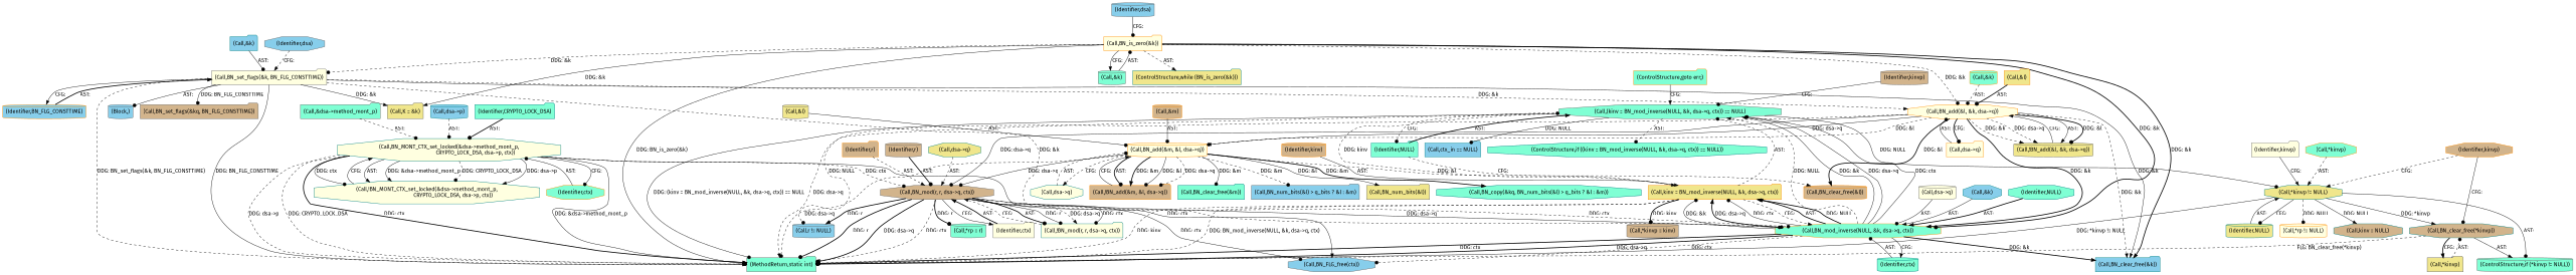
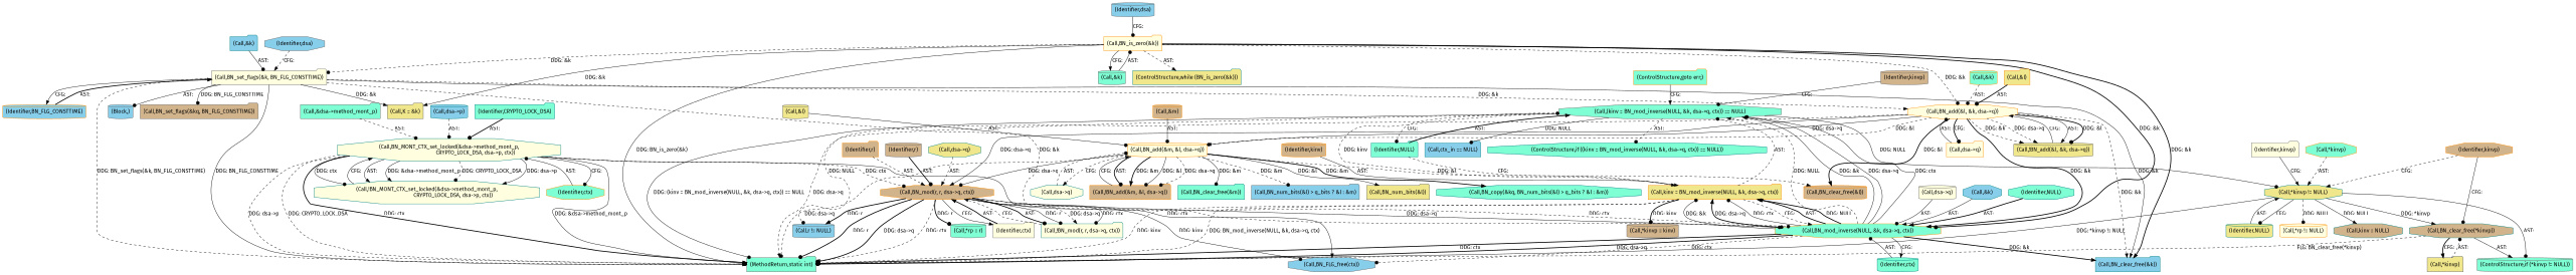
  digraph {
    fontname="Fira Sans"
    node [color=gray40 fillcolor=aquamarine fontname="Fira Sans" shape=folder style=filled]
    edge [arrowhead=dot fontname="Fira Sans" style=solid]
    n1 [color=teal fillcolor=tan label="(Call,BN_clear_free(*kinvp))" shape=octagon]
    n2 [fillcolor=khaki label="(Call,*kinvp)"]
    n3 [label="(MethodReturn,static int)"]
    n4 [label="(ControlStructure,if (*kinvp != NULL))" shape=cylinder]
    n5 [color=teal fillcolor=khaki label="(Call,*kinvp != NULL)" shape=octagon]
    n6 [color=teal fillcolor=khaki label="(Identifier,NULL)" shape=cylinder]
    n7 [color=darkorange fillcolor=lightyellow label="(Call,*rp != NULL)" shape=cylinder]
    n8 [color=teal fillcolor=tan label="(Call,kinv = NULL)" shape=octagon]
    n9 [label="(Call,(kinv = BN_mod_inverse(NULL, &k, dsa->q, ctx)) == NULL)" shape=octagon]
    n10 [color=teal fillcolor=skyblue label="(Call,ctx_in == NULL)"]
    n11 [fillcolor=skyblue label="(Call,r != NULL)" shape=cylinder]
    n12 [color=teal label="(ControlStructure,if ((kinv = BN_mod_inverse(NULL, &k, dsa->q, ctx)) == NULL))" shape=octagon]
    n13 [color=teal label="(Identifier,NULL)"]
    n14 [color=darkorange fillcolor=khaki label="(Call,kinv = BN_mod_inverse(NULL, &k, dsa->q, ctx))"]
    n15 [color=darkorange label="(Call,BN_mod_inverse(NULL, &k, dsa->q, ctx))" shape=octagon]
    n16 [fillcolor=tan label="(Call,*kinvp = kinv)" shape=cylinder]
    n17 [color=teal fillcolor=skyblue label="(Call,BN_clear_free(&k))"]
    n18 [fillcolor=skyblue label="(Call,BN_FLG_free(ctx))" shape=octagon]
    n19 [color=teal label="(Identifier,ctx)" shape=cylinder]
    n20 [color=darkorange fillcolor=lightyellow label="(Call,BN_add(&l, &k, dsa->q))" shape=octagon]
-   n21 [fillcolor=tan label="(Call,BN_mod(r, r, dsa->q, ctx))" shape=octagon]
+   n21 [color=darkorange fillcolor=tan label="(Call,BN_mod(r, r, dsa->q, ctx))" shape=octagon]
    n22 [color=darkorange fillcolor=lightyellow label="(Call,BN_add(&m, &l, dsa->q))" shape=cylinder]
    n23 [color=darkorange fillcolor=lightyellow label="(Call,dsa->q)"]
    n24 [color=darkorange fillcolor=tan label="(Call,BN_clear_free(&l))" shape=cylinder]
    n25 [fillcolor=khaki label="(Call,!BN_add(&l, &k, dsa->q))" shape=cylinder]
    n26 [color=teal fillcolor=lightyellow label="(Call,!BN_mod(r, r, dsa->q, ctx))"]
    n27 [label="(Call,*rp = r)" shape=cylinder]
    n28 [fillcolor=lightyellow label="(Identifier,ctx)"]
    n29 [color=teal fillcolor=lightyellow label="(Call,dsa->q)" shape=octagon]
    n30 [color=darkorange fillcolor=tan label="(Call,!BN_add(&m, &l, dsa->q))"]
    n31 [color=teal label="(Call,BN_clear_free(&m))"]
    n32 [fillcolor=skyblue label="(Call,BN_num_bits(&l) > q_bits ? &l : &m)"]
    n33 [fillcolor=khaki label="(Call,BN_num_bits(&l))"]
    n34 [color=teal label="(Call,BN_copy(&kq, BN_num_bits(&l) > q_bits ? &l : &m))" shape=octagon]
    n35 [color=darkorange fillcolor=lightyellow label="(Call,BN_is_zero(&k))"]
    n36 [fillcolor=lightyellow label="(Call,BN_set_flags(&k, BN_FLG_CONSTTIME))"]
    n37 [label="(Call,&k)" shape=cylinder]
    n38 [color=teal fillcolor=khaki label="(ControlStructure,while (BN_is_zero(&k)))"]
    n39 [fillcolor=khaki label="(Call,K = &k)"]
    n40 [color=darkorange fillcolor=skyblue label="(Identifier,BN_FLG_CONSTTIME)" shape=cylinder]
    n41 [fillcolor=skyblue label="(Block,)" shape=cylinder]
    n42 [fillcolor=tan label="(Call,BN_set_flags(&kq, BN_FLG_CONSTTIME))"]
    n43 [color=teal fillcolor=lightyellow label="(Call,BN_MONT_CTX_set_locked(&dsa->method_mont_p,\n                                    CRYPTO_LOCK_DSA, dsa->p, ctx))" shape=octagon]
    n44 [color=darkorange label="(Identifier,ctx)" shape=octagon]
    n45 [color=teal fillcolor=lightyellow label="(Call,!BN_MONT_CTX_set_locked(&dsa->method_mont_p,\n                                    CRYPTO_LOCK_DSA, dsa->p, ctx))" shape=octagon]
    n46 [color=darkorange label="(Call,&k)" shape=cylinder]
    n47 [color=darkorange label="(Call,*kinvp)" shape=octagon]
    n48 [fillcolor=lightyellow label="(Call,dsa->q)" shape=cylinder]
    n49 [color=darkorange fillcolor=tan label="(Identifier,r)"]
    n50 [color=darkorange fillcolor=tan label="(Call,&m)" shape=cylinder]
    n51 [color=darkorange fillcolor=tan label="(Identifier,kinvp)" shape=octagon]
    n52 [fillcolor=tan label="(Identifier,kinvp)" shape=cylinder]
    n53 [fillcolor=khaki label="(Call,&l)" shape=cylinder]
    n54 [color=teal label="(Identifier,CRYPTO_LOCK_DSA)"]
    n55 [color=darkorange fillcolor=khaki label="(Call,&l)"]
    n56 [fillcolor=lightyellow label="(Identifier,kinvp)"]
    n57 [label="(Call,&dsa->method_mont_p)"]
    n58 [color=darkorange label="(ControlStructure,goto err;)"]
    n59 [color=teal fillcolor=skyblue label="(Call,&k)"]
    n60 [fillcolor=skyblue label="(Identifier,dsa)" shape=cylinder]
    n61 [color=teal fillcolor=skyblue label="(Call,dsa->p)" shape=cylinder]
    n62 [fillcolor=tan label="(Identifier,r)" shape=cylinder]
    n63 [fillcolor=skyblue label="(Identifier,dsa)" shape=octagon]
    n64 [color=teal fillcolor=khaki label="(Call,dsa->q)" shape=octagon]
    n65 [color=darkorange fillcolor=tan label="(Identifier,kinv)" shape=cylinder]
    n66 [color=teal label="(Identifier,NULL)" shape=octagon]
    n67 [color=teal fillcolor=skyblue label="(Call,&k)" shape=octagon]
    n1 -> n2 [arrowhead=normal label="CFG: " style=bold]
    n1 -> n3 [label="FLG: BN_clear_free(*kinvp)" style=dashed]
    n1 -> n4 [arrowhead=normal label="AST: "]
    n2 -> n1 [label="AST: " style=dashed]
    n5 -> n1 [arrowhead=normal label="DDG: *kinvp"]
    n5 -> n3 [label="DDG: *kinvp != NULL"]
    n5 -> n4 [label="AST: "]
    n5 -> n6 [label="CFG: "]
    n5 -> n7 [label="DDG: NULL" style=dashed]
    n5 -> n8 [arrowhead=normal label="DDG: NULL"]
    n6 -> n5 [arrowhead=normal label="AST: "]
    n9 -> n3 [label="DDG: (kinv = BN_mod_inverse(NULL, &k, dsa->q, ctx)) == NULL"]
    n9 -> n5 [label="DDG: NULL"]
    n9 -> n10 [label="DDG: NULL"]
    n9 -> n11 [label="DDG: NULL" style=dashed]
    n9 -> n12 [label="AST: " style=dashed]
    n9 -> n13 [label="CFG: " style=dashed]
    n13 -> n9 [arrowhead=normal label="AST: " style=bold]
    n13 -> n14 [arrowhead=normal label="CFG: " style=dashed]
    n14 -> n3 [label="DDG: BN_mod_inverse(NULL, &k, dsa->q, ctx)" style=dashed]
    n14 -> n3 [label="DDG: kinv" style=dashed]
    n14 -> n9 [label="AST: " style=dashed]
    n14 -> n9 [label="DDG: kinv" style=dashed]
    n14 -> n15 [arrowhead=normal label="CFG: " style=dashed]
    n14 -> n16 [label="DDG: kinv" style=bold]
    n15 -> n3 [arrowhead=normal label="DDG: ctx" style=bold]
    n15 -> n3 [label="DDG: dsa->q" style=bold]
    n15 -> n9 [arrowhead=normal label="DDG: NULL" style=dashed]
    n15 -> n9 [arrowhead=normal label="DDG: &k"]
    n15 -> n9 [label="DDG: dsa->q"]
    n15 -> n9 [label="DDG: ctx"]
    n15 -> n14 [arrowhead=normal label="AST: " style=bold]
    n15 -> n14 [arrowhead=normal label="DDG: NULL" style=bold]
    n15 -> n14 [label="DDG: &k"]
    n15 -> n14 [arrowhead=normal label="DDG: dsa->q" style=bold]
    n15 -> n14 [label="DDG: ctx"]
    n15 -> n17 [arrowhead=normal label="DDG: &k" style=bold]
    n15 -> n18 [label="DDG: ctx" style=dashed]
    n15 -> n19 [arrowhead=normal label="CFG: "]
    n19 -> n15 [label="AST: "]
    n20 -> n3 [arrowhead=normal label="DDG: dsa->q" style=dashed]
    n20 -> n15 [arrowhead=normal label="DDG: &k" style=bold]
    n20 -> n17 [arrowhead=normal label="DDG: &k" style=dashed]
-   n20 -> n21 [label="DDG: dsa->q"]
+   n20 -> n21 [arrowhead=normal label="DDG: dsa->q"]
    n20 -> n22 [arrowhead=normal label="DDG: &l" style=dashed]
    n20 -> n22 [label="DDG: dsa->q"]
    n20 -> n23 [label="CFG: " style=bold]
    n20 -> n24 [arrowhead=normal label="DDG: &l" style=bold]
    n20 -> n25 [arrowhead=normal label="AST: "]
    n20 -> n25 [label="DDG: &l" style=bold]
    n20 -> n25 [arrowhead=normal label="DDG: &k" style=dashed]
    n20 -> n25 [arrowhead=normal label="DDG: dsa->q" style=dashed]
    n21 -> n3 [label="DDG: dsa->q" style=bold]
    n21 -> n3 [arrowhead=normal label="DDG: ctx" style=dashed]
    n21 -> n3 [label="DDG: r" style=bold]
    n21 -> n11 [arrowhead=normal label="DDG: r" style=bold]
    n21 -> n15 [label="DDG: dsa->q"]
    n21 -> n15 [label="DDG: ctx" style=dashed]
-   n21 -> n18 [label="DDG: ctx"]
+   n21 -> n18 [label="DDG: kinv"]
    n21 -> n26 [label="AST: " style=bold]
    n21 -> n26 [label="DDG: r"]
    n21 -> n26 [arrowhead=normal label="DDG: dsa->q" style=dashed]
    n21 -> n26 [label="DDG: ctx"]
    n21 -> n27 [label="DDG: r" style=bold]
    n21 -> n28 [arrowhead=normal label="CFG: "]
    n22 -> n3 [label="DDG: dsa->q" style=dashed]
    n22 -> n21 [label="DDG: dsa->q"]
    n22 -> n24 [arrowhead=normal label="DDG: &l" style=dashed]
    n22 -> n29 [arrowhead=normal label="CFG: " style=dashed]
    n22 -> n30 [label="AST: " style=bold]
    n22 -> n30 [arrowhead=normal label="DDG: &m" style=bold]
    n22 -> n30 [label="DDG: &l"]
    n22 -> n30 [label="DDG: dsa->q" style=dashed]
    n22 -> n31 [label="DDG: &m"]
    n22 -> n32 [label="DDG: &m" style=dashed]
    n22 -> n33 [arrowhead=normal label="DDG: &l"]
    n22 -> n34 [arrowhead=normal label="DDG: &m" style=bold]
    n23 -> n20 [label="AST: "]
    n25 -> n20 [arrowhead=normal label="CFG: "]
    n26 -> n21 [arrowhead=normal label="CFG: " style=dashed]
    n28 -> n21 [arrowhead=normal label="AST: " style=bold]
    n29 -> n22 [label="AST: " style=dashed]
    n30 -> n22 [arrowhead=normal label="CFG: "]
    n35 -> n3 [label="DDG: BN_is_zero(&k)"]
    n35 -> n15 [label="DDG: &k" style=bold]
    n35 -> n17 [arrowhead=normal label="DDG: &k" style=bold]
    n35 -> n20 [label="DDG: &k" style=dashed]
    n35 -> n36 [label="DDG: &k" style=dashed]
    n35 -> n37 [arrowhead=normal label="CFG: "]
    n35 -> n38 [arrowhead=normal label="AST: " style=dashed]
    n35 -> n39 [arrowhead=normal label="DDG: &k"]
    n36 -> n3 [arrowhead=normal label="DDG: BN_FLG_CONSTTIME"]
    n36 -> n3 [arrowhead=normal label="DDG: BN_set_flags(&k, BN_FLG_CONSTTIME)" style=dashed]
    n36 -> n15 [label="DDG: &k" style=dashed]
    n36 -> n17 [arrowhead=normal label="DDG: &k"]
    n36 -> n20 [arrowhead=normal label="DDG: &k" style=dashed]
    n36 -> n39 [arrowhead=normal label="DDG: &k"]
    n36 -> n40 [arrowhead=normal label="CFG: "]
    n36 -> n41 [label="AST: "]
    n36 -> n42 [label="DDG: BN_FLG_CONSTTIME"]
    n37 -> n35 [label="AST: "]
    n40 -> n36 [arrowhead=normal label="AST: " style=bold]
    n43 -> n3 [arrowhead=normal label="DDG: &dsa->method_mont_p"]
    n43 -> n3 [label="DDG: dsa->p" style=dashed]
    n43 -> n3 [arrowhead=normal label="DDG: CRYPTO_LOCK_DSA" style=dashed]
    n43 -> n3 [arrowhead=normal label="DDG: ctx" style=bold]
    n43 -> n18 [arrowhead=normal label="DDG: ctx"]
    n43 -> n21 [label="DDG: ctx" style=dashed]
    n43 -> n44 [label="CFG: "]
    n43 -> n45 [arrowhead=normal label="AST: "]
    n43 -> n45 [arrowhead=normal label="DDG: &dsa->method_mont_p"]
    n43 -> n45 [label="DDG: CRYPTO_LOCK_DSA" style=dashed]
    n43 -> n45 [arrowhead=normal label="DDG: dsa->p"]
    n43 -> n45 [label="DDG: ctx"]
    n44 -> n43 [label="AST: "]
    n45 -> n43 [arrowhead=normal label="CFG: "]
    n46 -> n20 [label="AST: " style=dashed]
    n47 -> n5 [arrowhead=normal label="AST: " style=dashed]
    n48 -> n15 [label="AST: "]
    n49 -> n21 [arrowhead=normal label="AST: " style=dashed]
    n50 -> n22 [label="AST: "]
    n51 -> n1 [label="CFG: "]
    n51 -> n5 [arrowhead=normal label="CFG: " style=dashed]
    n52 -> n9 [label="CFG: "]
    n53 -> n22 [label="AST: "]
    n54 -> n43 [label="AST: " style=bold]
    n55 -> n20 [label="AST: " style=bold]
    n56 -> n5 [arrowhead=normal label="CFG: "]
    n57 -> n43 [label="AST: " style=dashed]
    n58 -> n9 [arrowhead=normal label="CFG: "]
    n59 -> n36 [label="AST: "]
    n60 -> n35 [label="CFG: "]
    n61 -> n43 [label="AST: " style=dashed]
    n62 -> n21 [label="AST: " style=bold]
    n63 -> n36 [arrowhead=normal label="CFG: " style=dashed]
    n64 -> n21 [arrowhead=normal label="AST: " style=dashed]
    n65 -> n14 [arrowhead=normal label="AST: "]
    n66 -> n15 [arrowhead=normal label="AST: " style=bold]
    n67 -> n15 [arrowhead=normal label="AST: "]
  }
